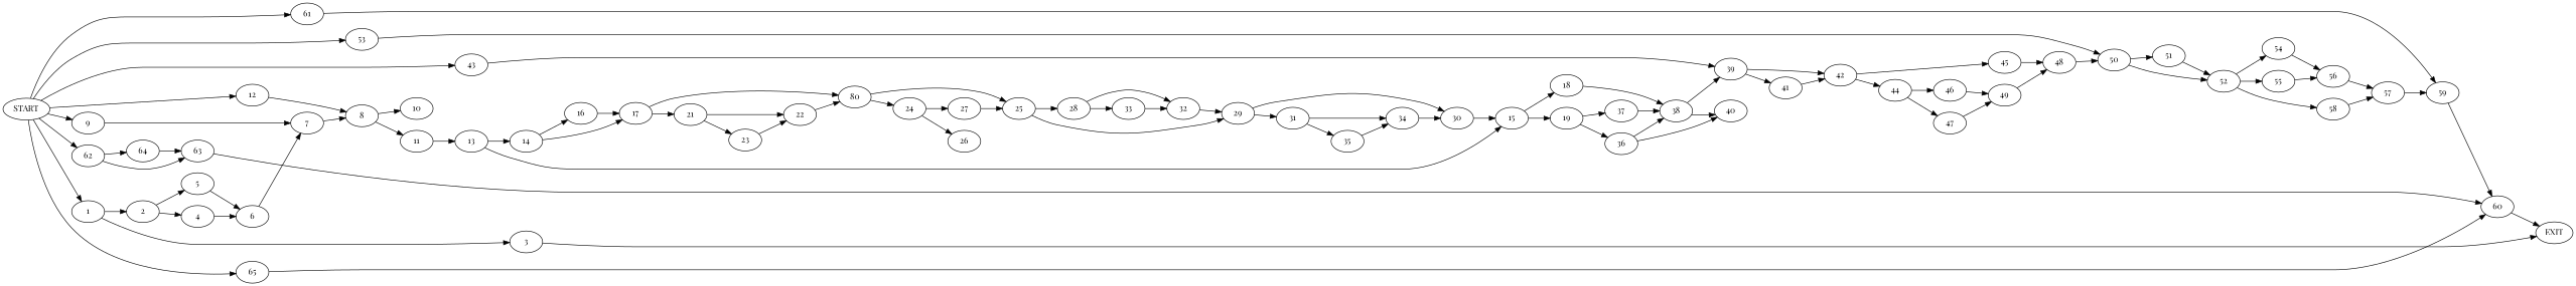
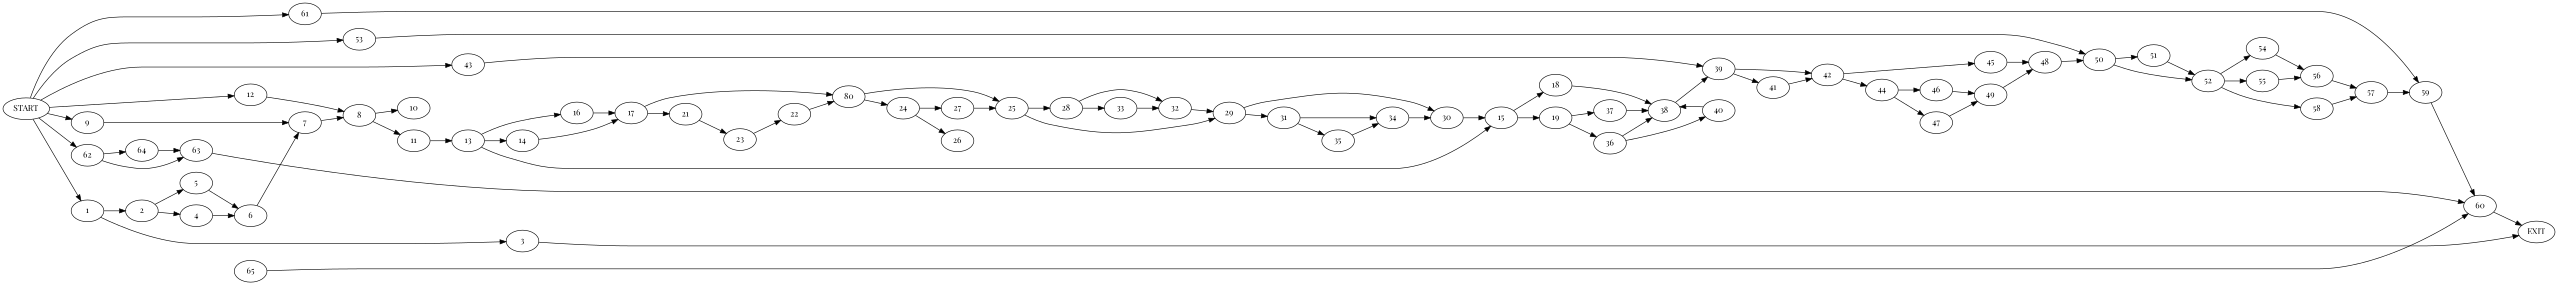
  digraph {
    fontname="Playfair Display"
    rankdir=LR
    node [fontname="Playfair Display"]
    edge [fontname="Playfair Display"]
    n1 [label=START]
    1
    9
    12
    43
    53
    61
    62
    65
    2
    3
    7
    8
    39
    50
    59
    63
    64
    60
    n20 [label=EXIT]
    4
    5
    6
    10
    11
    13
    14
    15
    16
    17
    18
    19
    n33 [label=80]
    21
    38
    36
    37
    24
    25
    22
    23
    40
    26
    27
    28
    29
    32
    33
    30
    31
    34
    35
    41
    42
    44
    45
    46
    47
    48
    49
    51
    52
    54
    55
    58
    56
    57
    n1 -> 1
    n1 -> 9
    n1 -> 12
    n1 -> 43
    n1 -> 53
    n1 -> 61
    n1 -> 62
-   n1 -> 65
    1 -> 2
    1 -> 3
    9 -> 7
    12 -> 8
    43 -> 39
    53 -> 50
    61 -> 59
    62 -> 63
    62 -> 64
    65 -> 60
    2 -> 4
    2 -> 5
    3 -> n20
    7 -> 8
    8 -> 10
    8 -> 11
    39 -> 41
    39 -> 42
    50 -> 51
    50 -> 52
    59 -> 60
    63 -> 60
    64 -> 63
    60 -> n20
    4 -> 6
    5 -> 6
    6 -> 7
    11 -> 13
    13 -> 14
    13 -> 15
-   14 -> 16
+   13 -> 16
    14 -> 17
    15 -> 18
    15 -> 19
    16 -> 17
    17 -> n33
    17 -> 21
    18 -> 38
    19 -> 36
    19 -> 37
    n33 -> 24
    n33 -> 25
-   21 -> 22
    21 -> 23
    38 -> 39
    36 -> 38
    36 -> 40
    37 -> 38
    24 -> 26
    24 -> 27
    25 -> 28
    25 -> 29
    22 -> n33
    23 -> 22
-   38 -> 40
+   40 -> 38
    27 -> 25
    28 -> 32
    28 -> 33
    29 -> 30
    29 -> 31
    32 -> 29
    33 -> 32
    30 -> 15
    31 -> 34
    31 -> 35
    34 -> 30
    35 -> 34
    41 -> 42
    42 -> 44
    42 -> 45
    44 -> 46
    44 -> 47
    45 -> 48
    46 -> 49
    47 -> 49
    48 -> 50
    49 -> 48
    51 -> 52
    52 -> 54
    52 -> 55
    52 -> 58
    54 -> 56
    55 -> 56
    58 -> 57
    56 -> 57
    57 -> 59
  }
